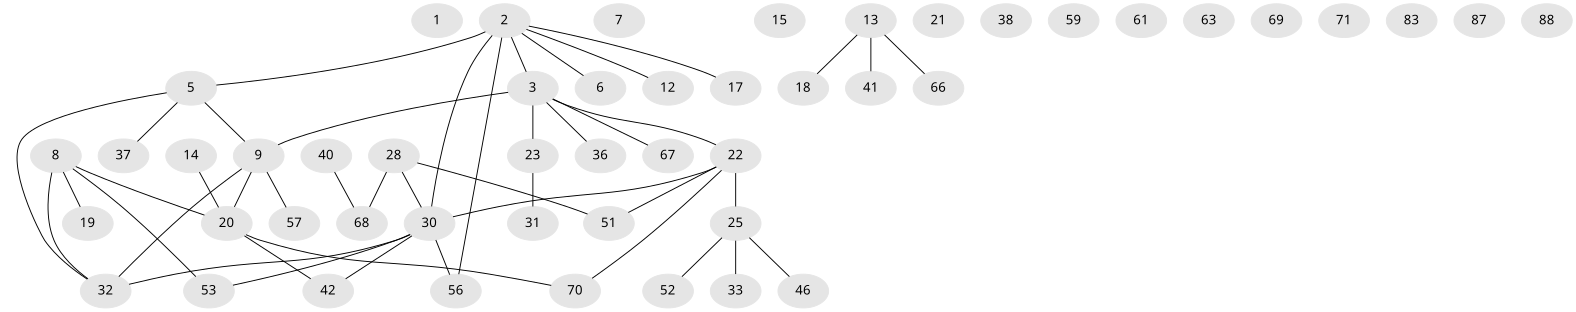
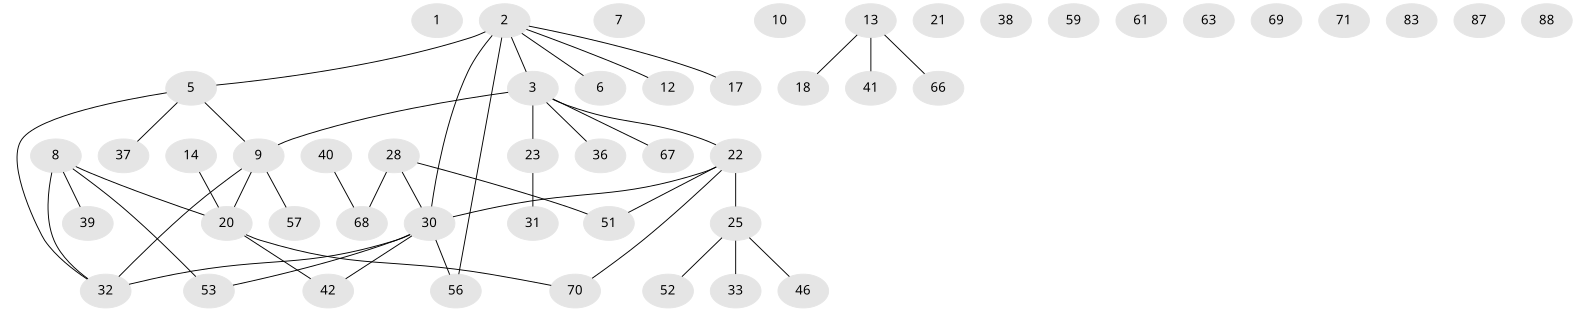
  graph {
    fontname="Noto Sans"
    node [color=gray90 fontname="Noto Sans" style=filled]
    edge [fontname="Noto Sans"]
    1
    2 [super="+4+16+26+50"]
    3 [super="+27+75+80"]
    5 [super="+11+79"]
    6
    12 [super="+15"]
    17 [super="+60"]
    30 [super="+45+48+86+89"]
    56
    9 [super="+23+78+81"]
    22 [super="+47+54"]
    n12 [label=23 super="+91"]
    36
    67
    32 [super="+76"]
    37
    53 [super="+84"]
    42 [super="+58"]
    20 [super="+55"]
    57 [super="+62"]
    70
    25 [super="+43+72+85+90"]
    51
    31
    7
    8 [super="+73"]
-   19 [super="+34"]
-   10 [label=15]
+   19 [super="+34" label=39]
+   10
    13 [super="+35+64"]
    18
    41
    66
    14 [super="+44"]
    21
    33
    46
    52
    28 [super="+39+65"]
    68
    38
    40 [super="+82"]
    59
    61
    63
    69
    71
    83
    87
    88
    2 -- 3
    2 -- 5
    2 -- 6
    2 -- 12
    2 -- 17
    2 -- 30 [weight=2]
    2 -- 56
    3 -- 9
    3 -- 22 [weight=2]
    3 -- n12
    3 -- 36
    3 -- 67
    5 -- 9
    5 -- 32
    5 -- 37
    30 -- 56
    30 -- 32
    30 -- 53
    30 -- 42
    9 -- 32
    9 -- 20
    9 -- 57
    22 -- 30
    22 -- 70
    22 -- 25
    22 -- 51
    n12 -- 31
    20 -- 42
    20 -- 70
    25 -- 33
    25 -- 46
    25 -- 52
    8 -- 32
    8 -- 53
    8 -- 20
    8 -- 19
    13 -- 18
    13 -- 41
    13 -- 66
    14 -- 20
    28 -- 30
    28 -- 51
    28 -- 68
    40 -- 68
  }
